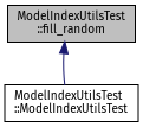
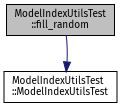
  digraph {
    rankdir=TB
    fontname="Fira Sans"
    node [color=black fontname="Fira Sans" fontsize=10 shape=record style=filled]
    n1 [fillcolor=grey75 fontcolor=black height=0.2 label="ModelIndexUtilsTest\l::fill_random" width=0.4]
    n2 [fillcolor=white height=0.2 label="ModelIndexUtilsTest\l::ModelIndexUtilsTest" width=0.4]
-   n1 -> n2 [color=midnightblue dir=back fontname="Fira Sans" fontsize=10 labelfontname=Helvetica labelfontsize=10 style=solid]
+   n2 -> n1 [color=midnightblue dir=back fontname="Fira Sans" fontsize=10 labelfontname=Helvetica labelfontsize=10 style=solid]
  }
